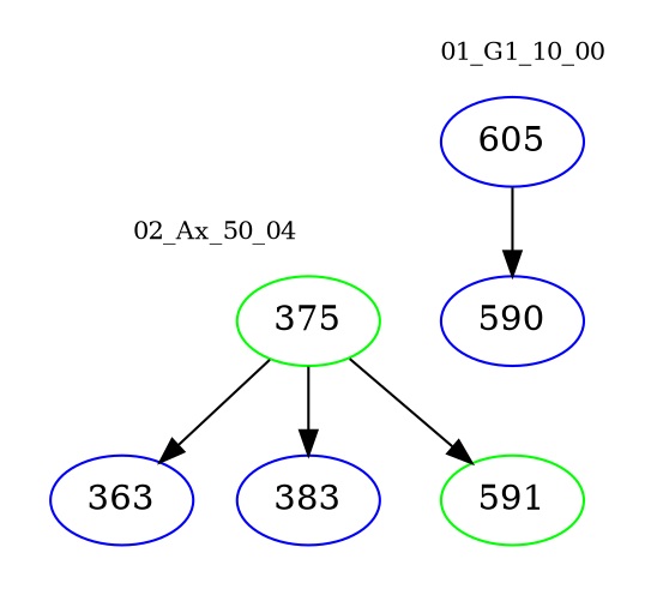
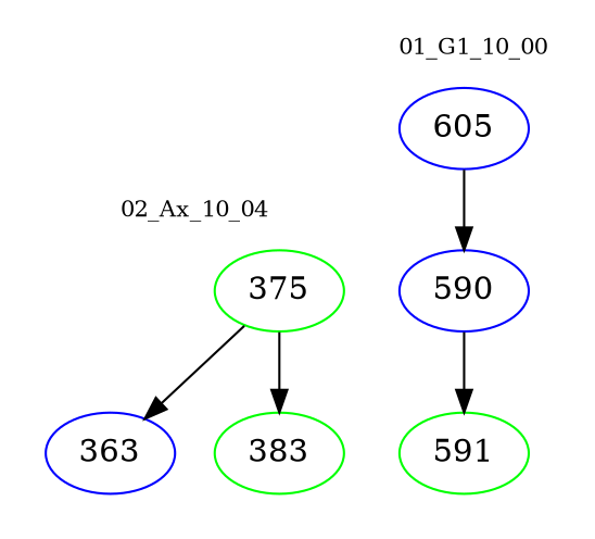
  digraph {
    node [color=green]
    edge [color=black]
    n1 [label=375]
    n2 [color=blue label=363]
-   n3 [color=blue label=383]
+   n3 [label=383]
    n4 [color=blue label=590]
    n5 [label=591]
    n6 [color=blue label=605]
    subgraph cluster_1 {
      color=white
      fontsize=10
-     label="02_Ax_50_04"
+     label="02_Ax_10_04"
      n1
      n2
      n3
    }
    subgraph cluster_2 {
      color=white
      fontsize=10
      label="01_G1_10_00"
      n4
      n5
      n6
    }
    n1 -> n2
    n1 -> n3
-   n1 -> n5
+   n4 -> n5
    n6 -> n4
  }
